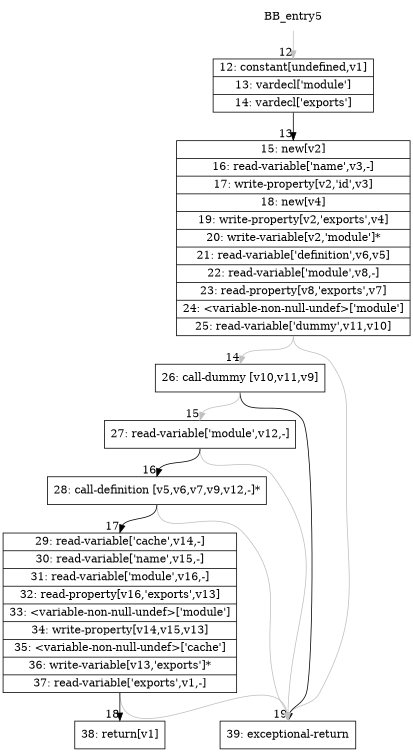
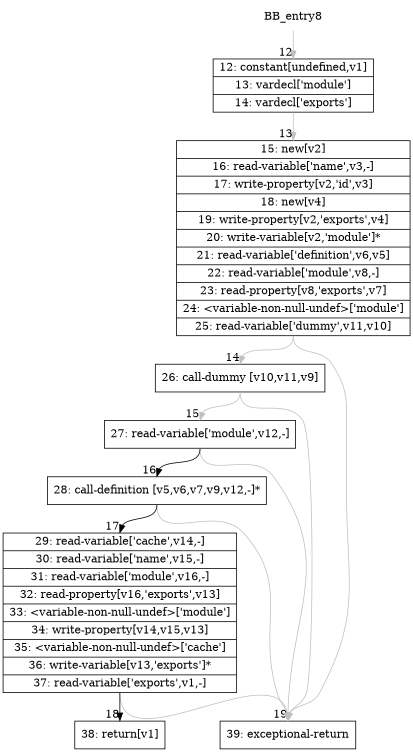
  digraph {
    rankdir=TD
    node [shape=record]
    edge [color=gray headport=n tailport=s]
-   BB_entry5 [shape=none]
+   BB_entry5 [shape=none label=BB_entry8]
    n2 [label="{12: constant[undefined,v1]|13: vardecl['module']|14: vardecl['exports']}"]
    n3 [label="{15: new[v2]|16: read-variable['name',v3,-]|17: write-property[v2,'id',v3]|18: new[v4]|19: write-property[v2,'exports',v4]|20: write-variable[v2,'module']*|21: read-variable['definition',v6,v5]|22: read-variable['module',v8,-]|23: read-property[v8,'exports',v7]|24: \<variable-non-null-undef\>['module']|25: read-variable['dummy',v11,v10]}"]
    n4 [label="{26: call-dummy [v10,v11,v9]}"]
    n5 [label="{39: exceptional-return}"]
    n6 [label="{27: read-variable['module',v12,-]}"]
    n7 [label="{28: call-definition [v5,v6,v7,v9,v12,-]*}"]
    n8 [label="{29: read-variable['cache',v14,-]|30: read-variable['name',v15,-]|31: read-variable['module',v16,-]|32: read-property[v16,'exports',v13]|33: \<variable-non-null-undef\>['module']|34: write-property[v14,v15,v13]|35: \<variable-non-null-undef\>['cache']|36: write-variable[v13,'exports']*|37: read-variable['exports',v1,-]}"]
    n9 [label="{38: return[v1]}"]
    BB_entry5 -> n2 [headlabel="    12"]
-   n2 -> n3 [headlabel="      13" color=""]
+   n2 -> n3 [headlabel="      13"]
    n3 -> n4 [headlabel="      14"]
    n3 -> n5 [headlabel="      19"]
-   n4 -> n5 [color=black]
+   n4 -> n5
    n4 -> n6 [headlabel="      15"]
    n6 -> n5
    n6 -> n7 [headlabel="      16" color=""]
    n7 -> n5
    n7 -> n8 [headlabel="      17" color=""]
    n8 -> n5
    n8 -> n9 [headlabel="      18" color=""]
  }
